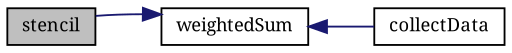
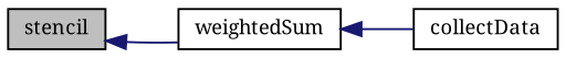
  digraph {
    fontname="Noto Serif"
    rankdir=LR
    node [color=black fontname="Noto Serif" fontsize=10 shape=record]
    edge [color=midnightblue dir=back fontname="Noto Serif" fontsize=10 labelfontname=Helvetica labelfontsize=10 style=solid]
    n1 [fillcolor=grey75 fontcolor=black height=0.2 label=stencil style=filled width=0.4]
    n2 [height=0.2 label=weightedSum width=0.4]
    n3 [height=0.2 label=collectData width=0.4]
-   n2 -> n1
+   n1 -> n2
    n2 -> n3
  }
